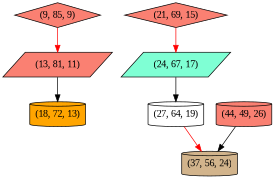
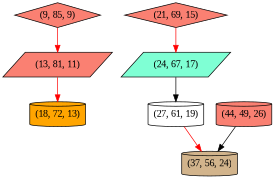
  digraph {
    fontname="Liberation Serif"
    node [fillcolor=salmon fontname="Liberation Serif" shape=cylinder style=filled]
    edge [color=red fontname="Liberation Serif"]
    "(9, 85, 9)" [shape=diamond]
    "(13, 81, 11)" [shape=parallelogram]
    "(18, 72, 13)" [fillcolor=orange]
    "(21, 69, 15)" [shape=diamond]
    "(24, 67, 17)" [fillcolor=aquamarine shape=parallelogram]
-   "(27, 64, 19)" [fillcolor=white]
+   "(27, 64, 19)" [fillcolor=white label="(27, 61, 19)"]
    "(37, 56, 24)" [fillcolor=tan]
    "(44, 49, 26)"
    "(9, 85, 9)" -> "(13, 81, 11)"
-   "(13, 81, 11)" -> "(18, 72, 13)" [color=black]
+   "(13, 81, 11)" -> "(18, 72, 13)"
    "(21, 69, 15)" -> "(24, 67, 17)"
    "(24, 67, 17)" -> "(27, 64, 19)" [color=black]
    "(27, 64, 19)" -> "(37, 56, 24)"
    "(44, 49, 26)" -> "(37, 56, 24)" [color=black]
  }
